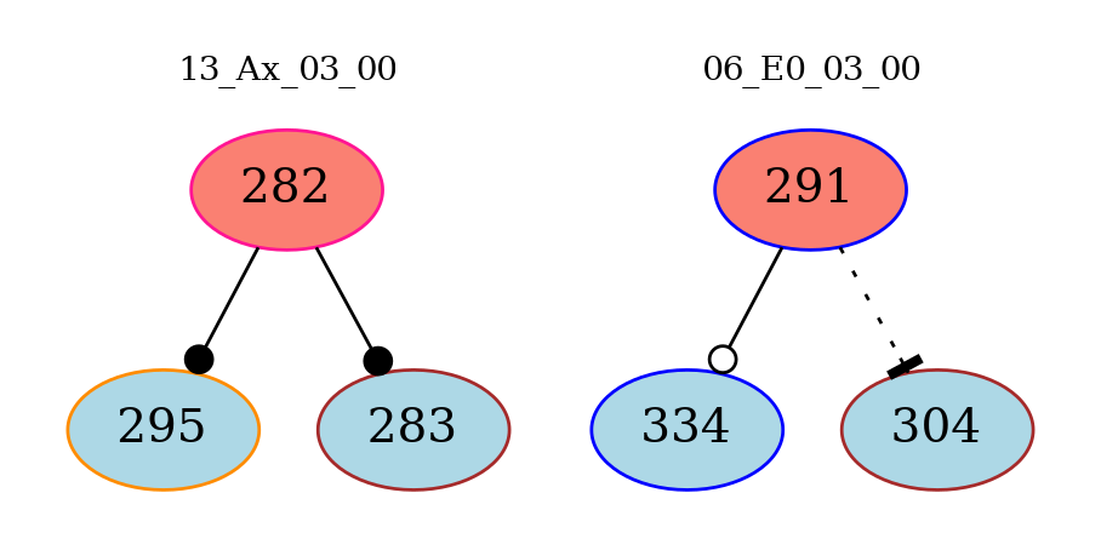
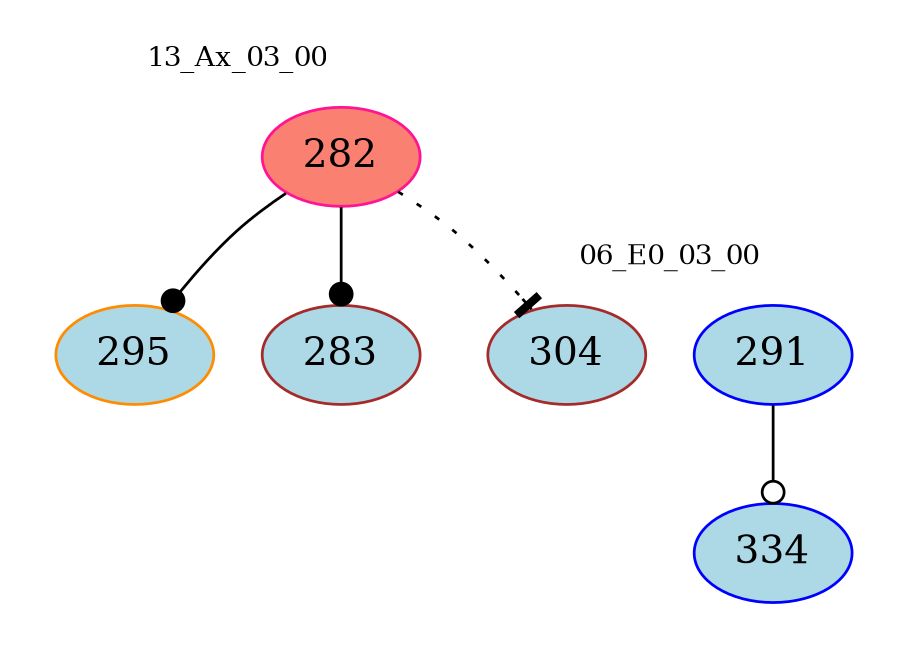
  digraph {
    node [color=brown fillcolor=lightblue style=filled]
    edge [arrowhead=dot color=black style=solid]
    n1 [color=deeppink fillcolor=salmon label=282]
    n2 [color=darkorange label=295]
    n3 [label=283]
-   n4 [color=blue fillcolor=salmon label=291]
+   n4 [color=blue label=291]
    n5 [color=blue label=334]
    n6 [label=304]
    subgraph cluster_1 {
      color=white
      fontsize=10
      label="13_Ax_03_00"
      n1
      n2
      n3
    }
    subgraph cluster_2 {
      color=white
      fontsize=10
      label="06_E0_03_00"
      n4
      n5
      n6
    }
    n1 -> n2
    n1 -> n3
    n4 -> n5 [arrowhead=odot]
-   n4 -> n6 [arrowhead=tee style=dotted]
+   n1 -> n6 [arrowhead=tee style=dotted]
  }
